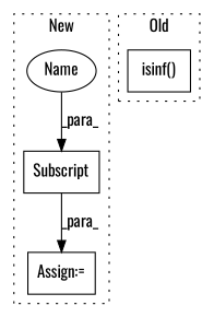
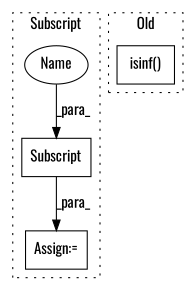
  digraph {
    fontname=Oswald
    node [fontname=Oswald shape=box]
    edge [fontname=Oswald]
    n1 [a=68 l=3 label="Assign:=" s=2412]
    n2 [a=63 l="14,0" label=Subscript s="2415,0"]
    n3 [a=87 l=7 label=Name s=2415 shape=ellipse]
    n4 [a=75 l="9,1" label="isinf()" s="1968,1981"]
    subgraph cluster_1 {
-     label=New
+     label=Subscript
      style=dotted
      n1
      n2
      n3
    }
    subgraph cluster_2 {
      label=Old
      style=dotted
      n4
    }
    n2 -> n1 [label=_para_]
    n3 -> n2 [label=_para_]
  }
